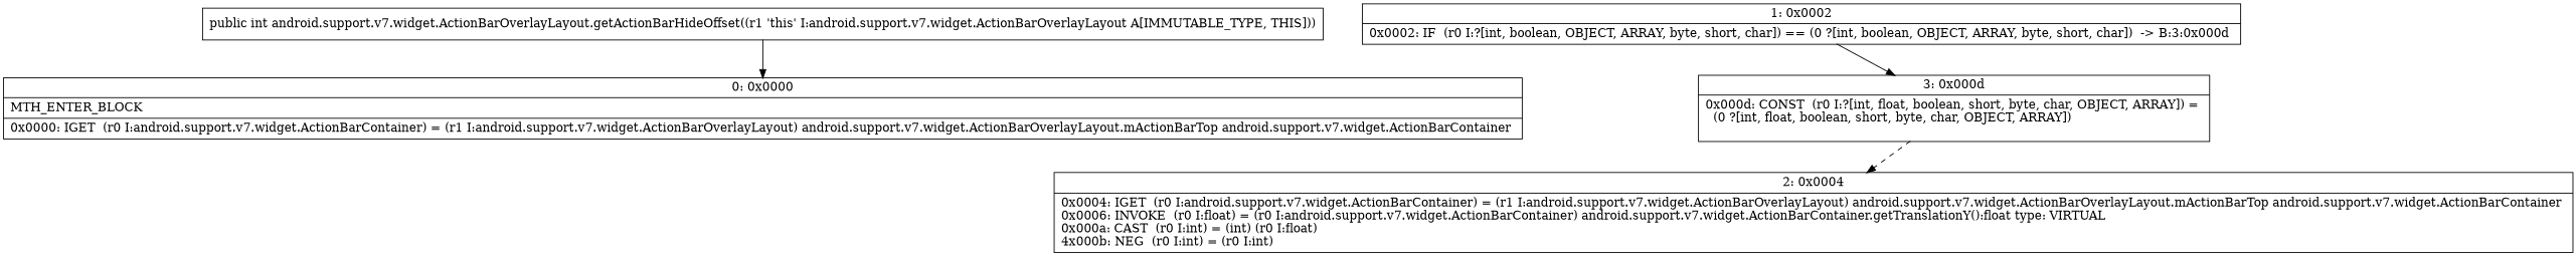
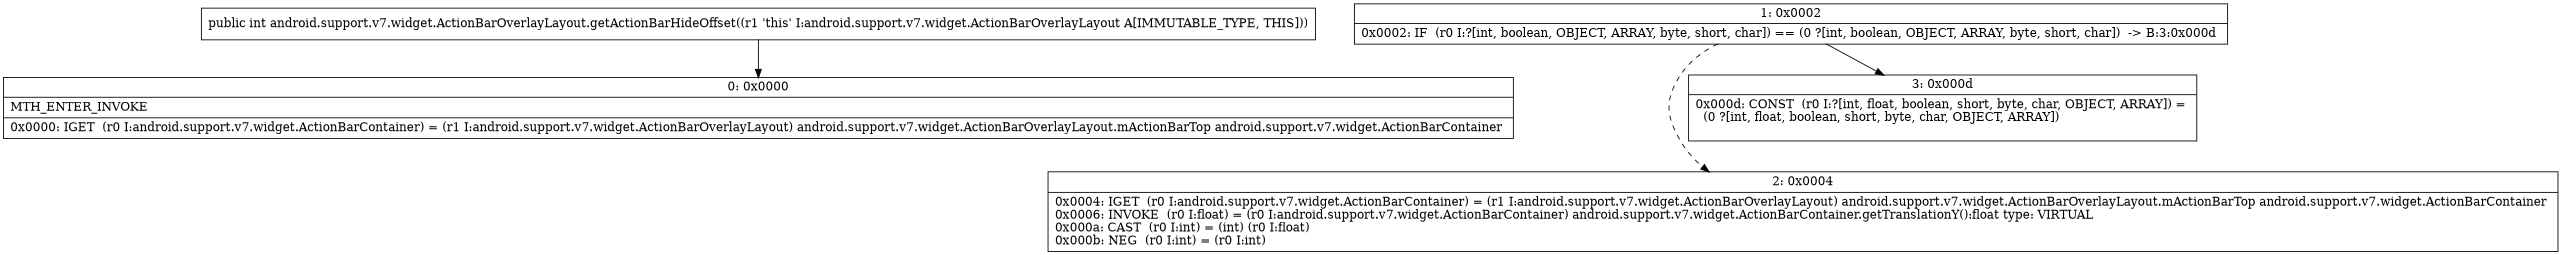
  digraph {
    node [shape=record]
-   n1 [label="{0\:\ 0x0000|MTH_ENTER_BLOCK\l|0x0000: IGET  (r0 I:android.support.v7.widget.ActionBarContainer) = (r1 I:android.support.v7.widget.ActionBarOverlayLayout) android.support.v7.widget.ActionBarOverlayLayout.mActionBarTop android.support.v7.widget.ActionBarContainer \l}"]
+   n1 [label="{0\:\ 0x0000|MTH_ENTER_INVOKE\l|0x0000: IGET  (r0 I:android.support.v7.widget.ActionBarContainer) = (r1 I:android.support.v7.widget.ActionBarOverlayLayout) android.support.v7.widget.ActionBarOverlayLayout.mActionBarTop android.support.v7.widget.ActionBarContainer \l}"]
    n2 [label="{1\:\ 0x0002|0x0002: IF  (r0 I:?[int, boolean, OBJECT, ARRAY, byte, short, char]) == (0 ?[int, boolean, OBJECT, ARRAY, byte, short, char])  \-\> B:3:0x000d \l}"]
-   n3 [label="{2\:\ 0x0004|0x0004: IGET  (r0 I:android.support.v7.widget.ActionBarContainer) = (r1 I:android.support.v7.widget.ActionBarOverlayLayout) android.support.v7.widget.ActionBarOverlayLayout.mActionBarTop android.support.v7.widget.ActionBarContainer \l0x0006: INVOKE  (r0 I:float) = (r0 I:android.support.v7.widget.ActionBarContainer) android.support.v7.widget.ActionBarContainer.getTranslationY():float type: VIRTUAL \l0x000a: CAST  (r0 I:int) = (int) (r0 I:float) \l4x000b: NEG  (r0 I:int) = (r0 I:int) \l}"]
+   n3 [label="{2\:\ 0x0004|0x0004: IGET  (r0 I:android.support.v7.widget.ActionBarContainer) = (r1 I:android.support.v7.widget.ActionBarOverlayLayout) android.support.v7.widget.ActionBarOverlayLayout.mActionBarTop android.support.v7.widget.ActionBarContainer \l0x0006: INVOKE  (r0 I:float) = (r0 I:android.support.v7.widget.ActionBarContainer) android.support.v7.widget.ActionBarContainer.getTranslationY():float type: VIRTUAL \l0x000a: CAST  (r0 I:int) = (int) (r0 I:float) \l0x000b: NEG  (r0 I:int) = (r0 I:int) \l}"]
    n4 [label="{3\:\ 0x000d|0x000d: CONST  (r0 I:?[int, float, boolean, short, byte, char, OBJECT, ARRAY]) = \l  (0 ?[int, float, boolean, short, byte, char, OBJECT, ARRAY])\l \l}"]
    n5 [label="{public int android.support.v7.widget.ActionBarOverlayLayout.getActionBarHideOffset((r1 'this' I:android.support.v7.widget.ActionBarOverlayLayout A[IMMUTABLE_TYPE, THIS])) }"]
-   n4 -> n3 [style=dashed]
+   n2 -> n3 [style=dashed]
    n2 -> n4
    n5 -> n1
  }
